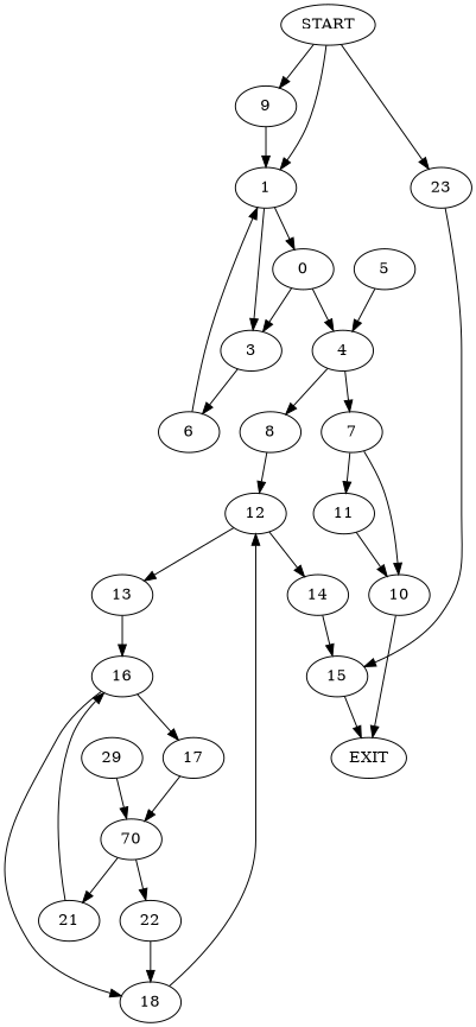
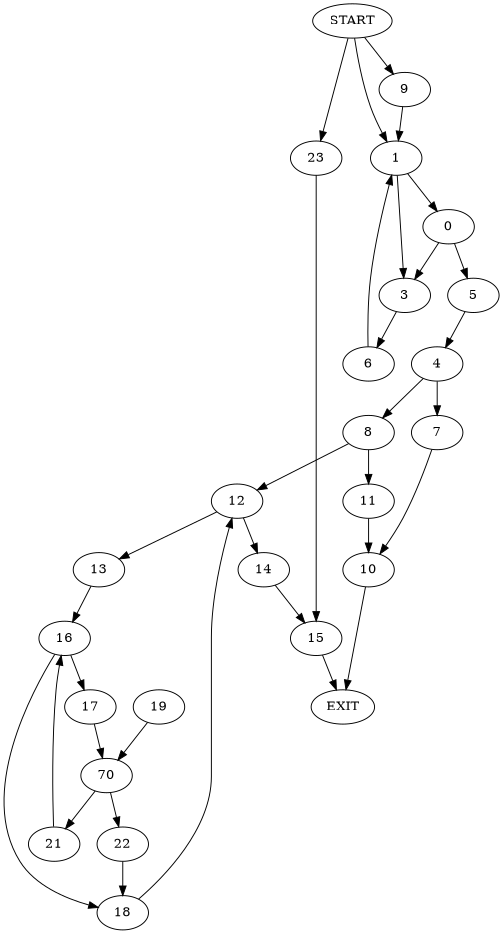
  digraph {
    fontname="DejaVu Serif"
    node [fontname="DejaVu Serif"]
    edge [fontname="DejaVu Serif"]
    n1 [label=START]
    1
    9
    23
    n5 [label=0]
    3
    15
    n8 [label=EXIT]
    4
    6
    7
    8
    5
    10
    11
    12
    13
    14
    16
    17
    18
    n22 [label=70]
-   19 [label=29]
+   19
    21
    22
    n1 -> 1
    n1 -> 9
    n1 -> 23
    1 -> n5
    1 -> 3
    9 -> 1
    23 -> 15
    n5 -> 3
-   n5 -> 4
+   n5 -> 5
    3 -> 6
    15 -> n8
    4 -> 7
    4 -> 8
    6 -> 1
    7 -> 10
-   7 -> 11
+   8 -> 11
    8 -> 12
    5 -> 4
    10 -> n8
    11 -> 10
    12 -> 13
    12 -> 14
    13 -> 16
    14 -> 15
    16 -> 17
    16 -> 18
    17 -> n22
    18 -> 12
    n22 -> 21
    n22 -> 22
    19 -> n22
    21 -> 16
    22 -> 18
  }
